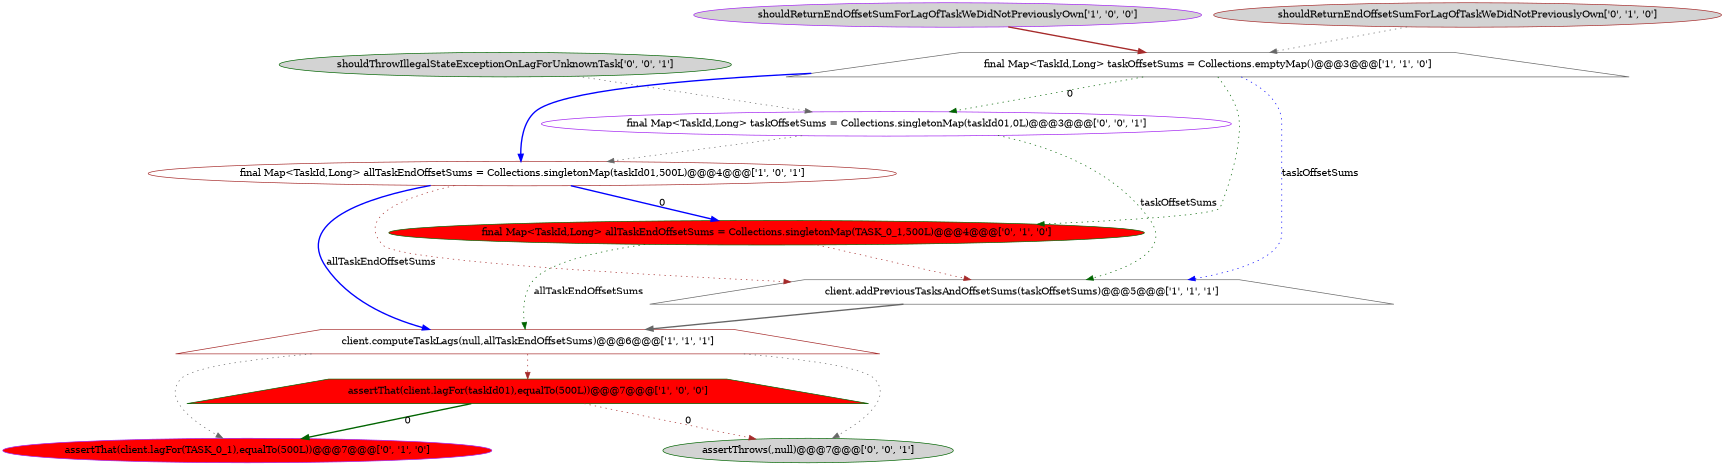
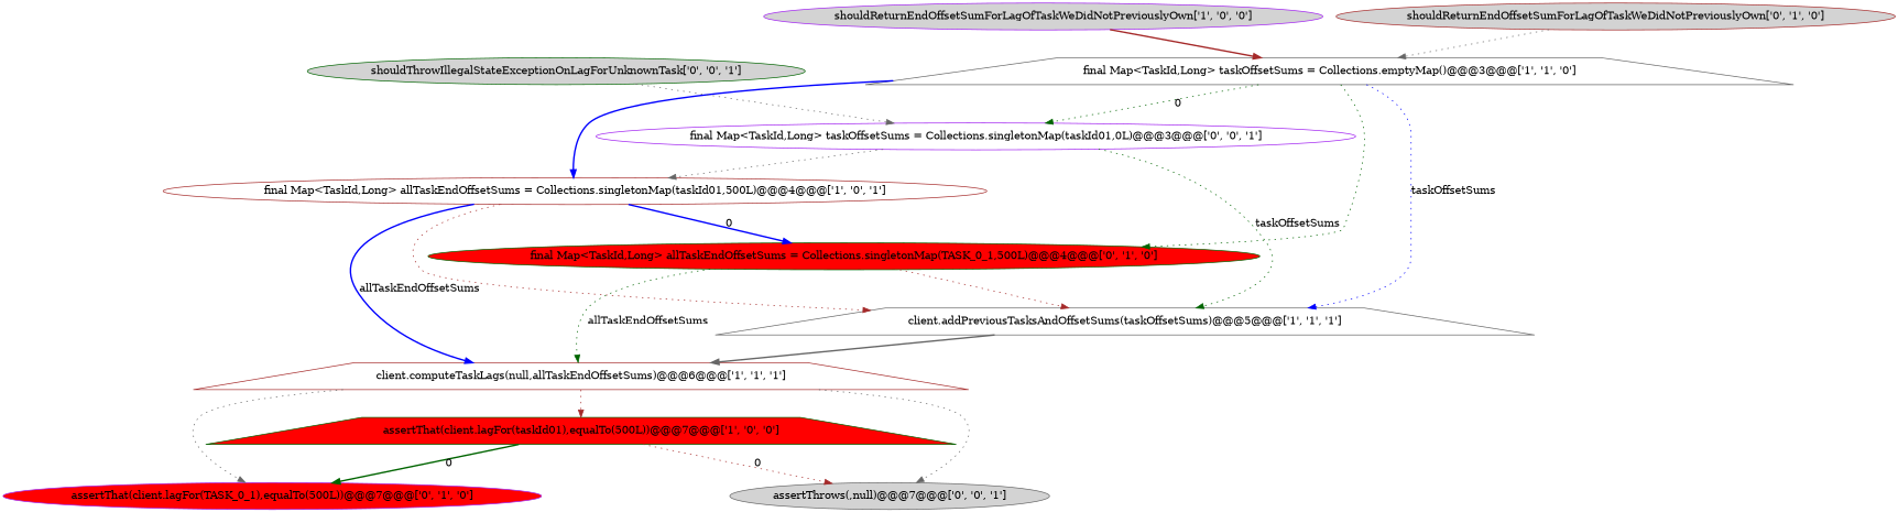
  digraph {
    node [fillcolor=white shape=ellipse style=filled color=purple]
    edge [style=dotted color=gray40]
    n1 [fillcolor=lightgray label="shouldReturnEndOffsetSumForLagOfTaskWeDidNotPreviouslyOwn['1', '0', '0']"]
    n2 [label="final Map<TaskId,Long> taskOffsetSums = Collections.emptyMap()@@@3@@@['1', '1', '0']" shape=trapezium color=gray40]
    n3 [fillcolor=lightgray label="shouldThrowIllegalStateExceptionOnLagForUnknownTask['0', '0', '1']" color=darkgreen]
    n4 [label="final Map<TaskId,Long> taskOffsetSums = Collections.singletonMap(taskId01,0L)@@@3@@@['0', '0', '1']"]
    n5 [label="client.addPreviousTasksAndOffsetSums(taskOffsetSums)@@@5@@@['1', '1', '1']" shape=trapezium color=gray40]
    n6 [label="client.computeTaskLags(null,allTaskEndOffsetSums)@@@6@@@['1', '1', '1']" shape=trapezium color=brown]
    n7 [label="final Map<TaskId,Long> allTaskEndOffsetSums = Collections.singletonMap(taskId01,500L)@@@4@@@['1', '0', '1']" color=brown]
    n8 [fillcolor=red label="final Map<TaskId,Long> allTaskEndOffsetSums = Collections.singletonMap(TASK_0_1,500L)@@@4@@@['0', '1', '0']" color=darkgreen]
    n9 [fillcolor=red label="assertThat(client.lagFor(TASK_0_1),equalTo(500L))@@@7@@@['0', '1', '0']"]
    n10 [fillcolor=red label="assertThat(client.lagFor(taskId01),equalTo(500L))@@@7@@@['1', '0', '0']" shape=trapezium color=darkgreen]
-   n11 [fillcolor=lightgray label="assertThrows(,null)@@@7@@@['0', '0', '1']" color=darkgreen]
+   n11 [fillcolor=lightgray label="assertThrows(,null)@@@7@@@['0', '0', '1']" color=gray40]
    n12 [fillcolor=lightgray label="shouldReturnEndOffsetSumForLagOfTaskWeDidNotPreviouslyOwn['0', '1', '0']" color=brown]
    n1 -> n2 [style=bold color=brown]
    n2 -> n4 [label=0 color=darkgreen]
    n2 -> n5 [label=taskOffsetSums color=blue]
    n2 -> n7 [style=bold color=blue]
    n2 -> n8 [color=darkgreen]
    n3 -> n4
    n4 -> n5 [label=taskOffsetSums color=darkgreen]
    n4 -> n7
    n5 -> n6 [style=bold]
    n6 -> n9
    n6 -> n10 [color=brown]
    n6 -> n11
    n7 -> n5 [color=brown]
    n7 -> n6 [label=allTaskEndOffsetSums style=bold color=blue]
    n7 -> n8 [label=0 style=bold color=blue]
    n8 -> n5 [color=brown]
    n8 -> n6 [label=allTaskEndOffsetSums color=darkgreen]
    n10 -> n9 [label=0 style=bold color=darkgreen]
    n10 -> n11 [label=0 color=brown]
    n12 -> n2
  }
